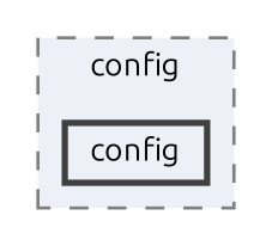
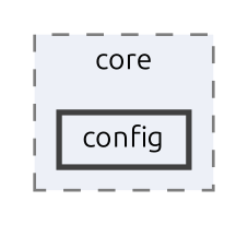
  digraph {
    compound=true
    fontname=Ubuntu
    n1 [color=grey25 fillcolor="#edf0f7" fontname=Ubuntu fontsize=10 height=0.2 label=config shape=box style="filled,bold" width=0.4]
    subgraph cluster_1 {
      bgcolor="#edf0f7"
      fontsize=10
-     label=config
+     label=core
      pencolor=grey50
      style="filled,dashed"
      n1
    }
  }
